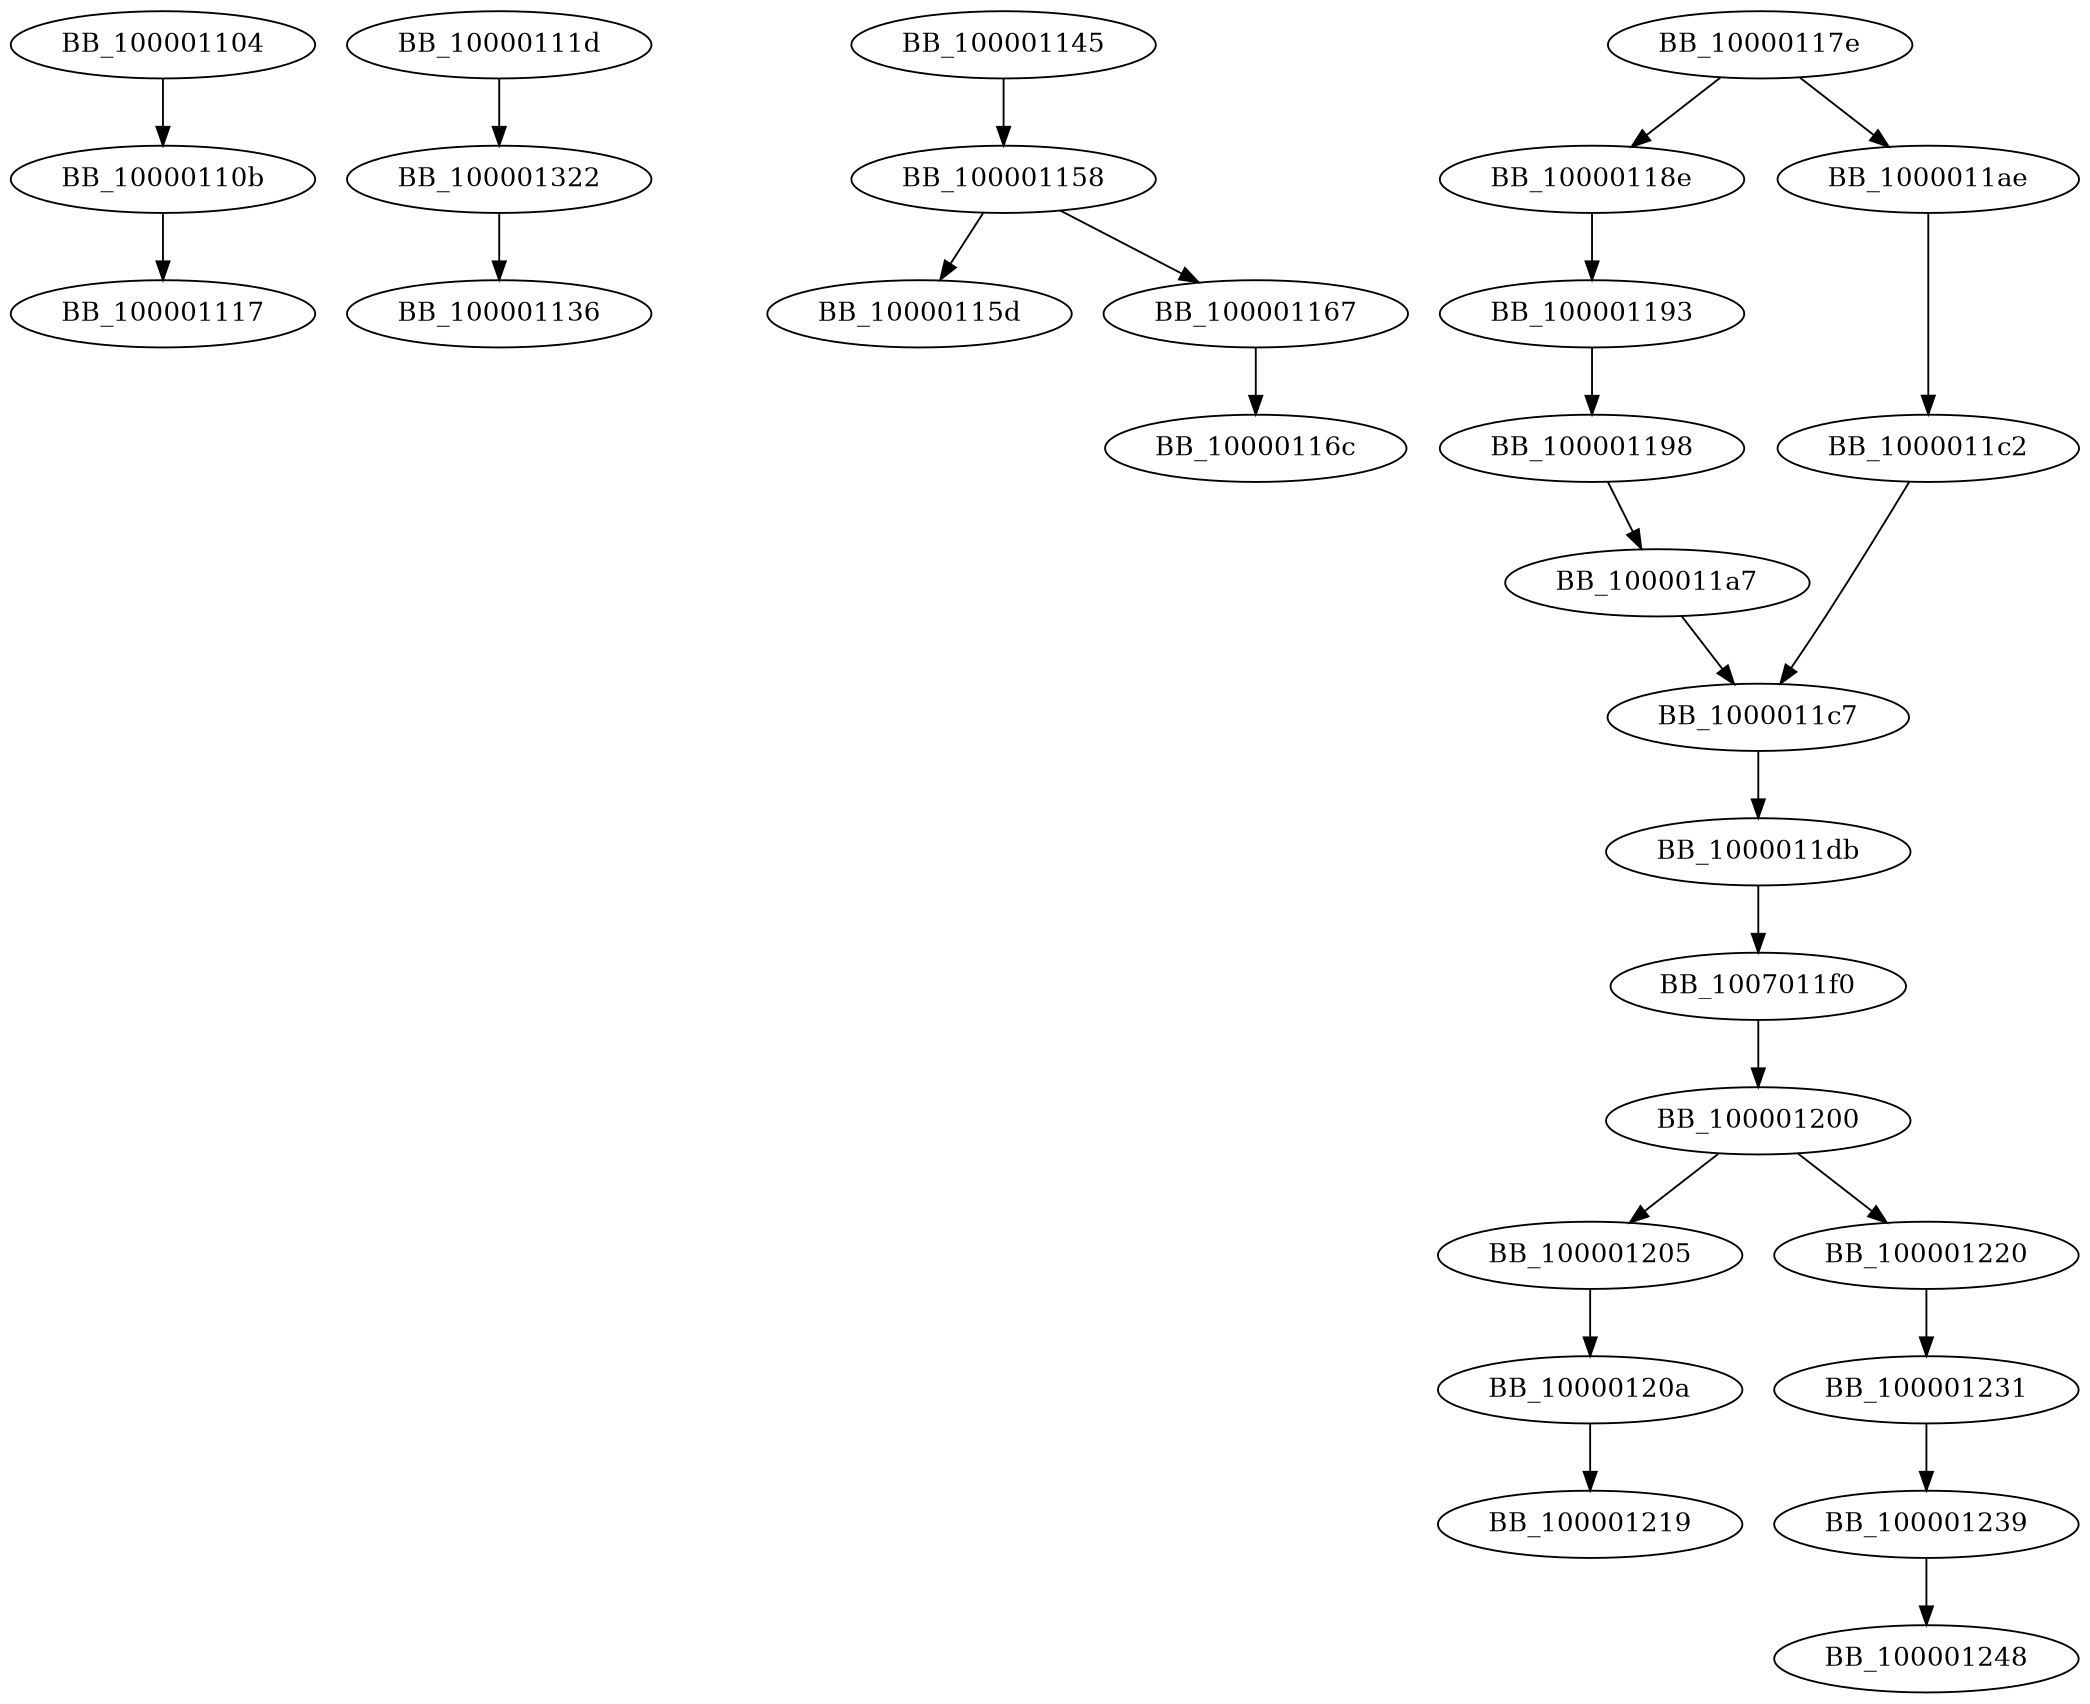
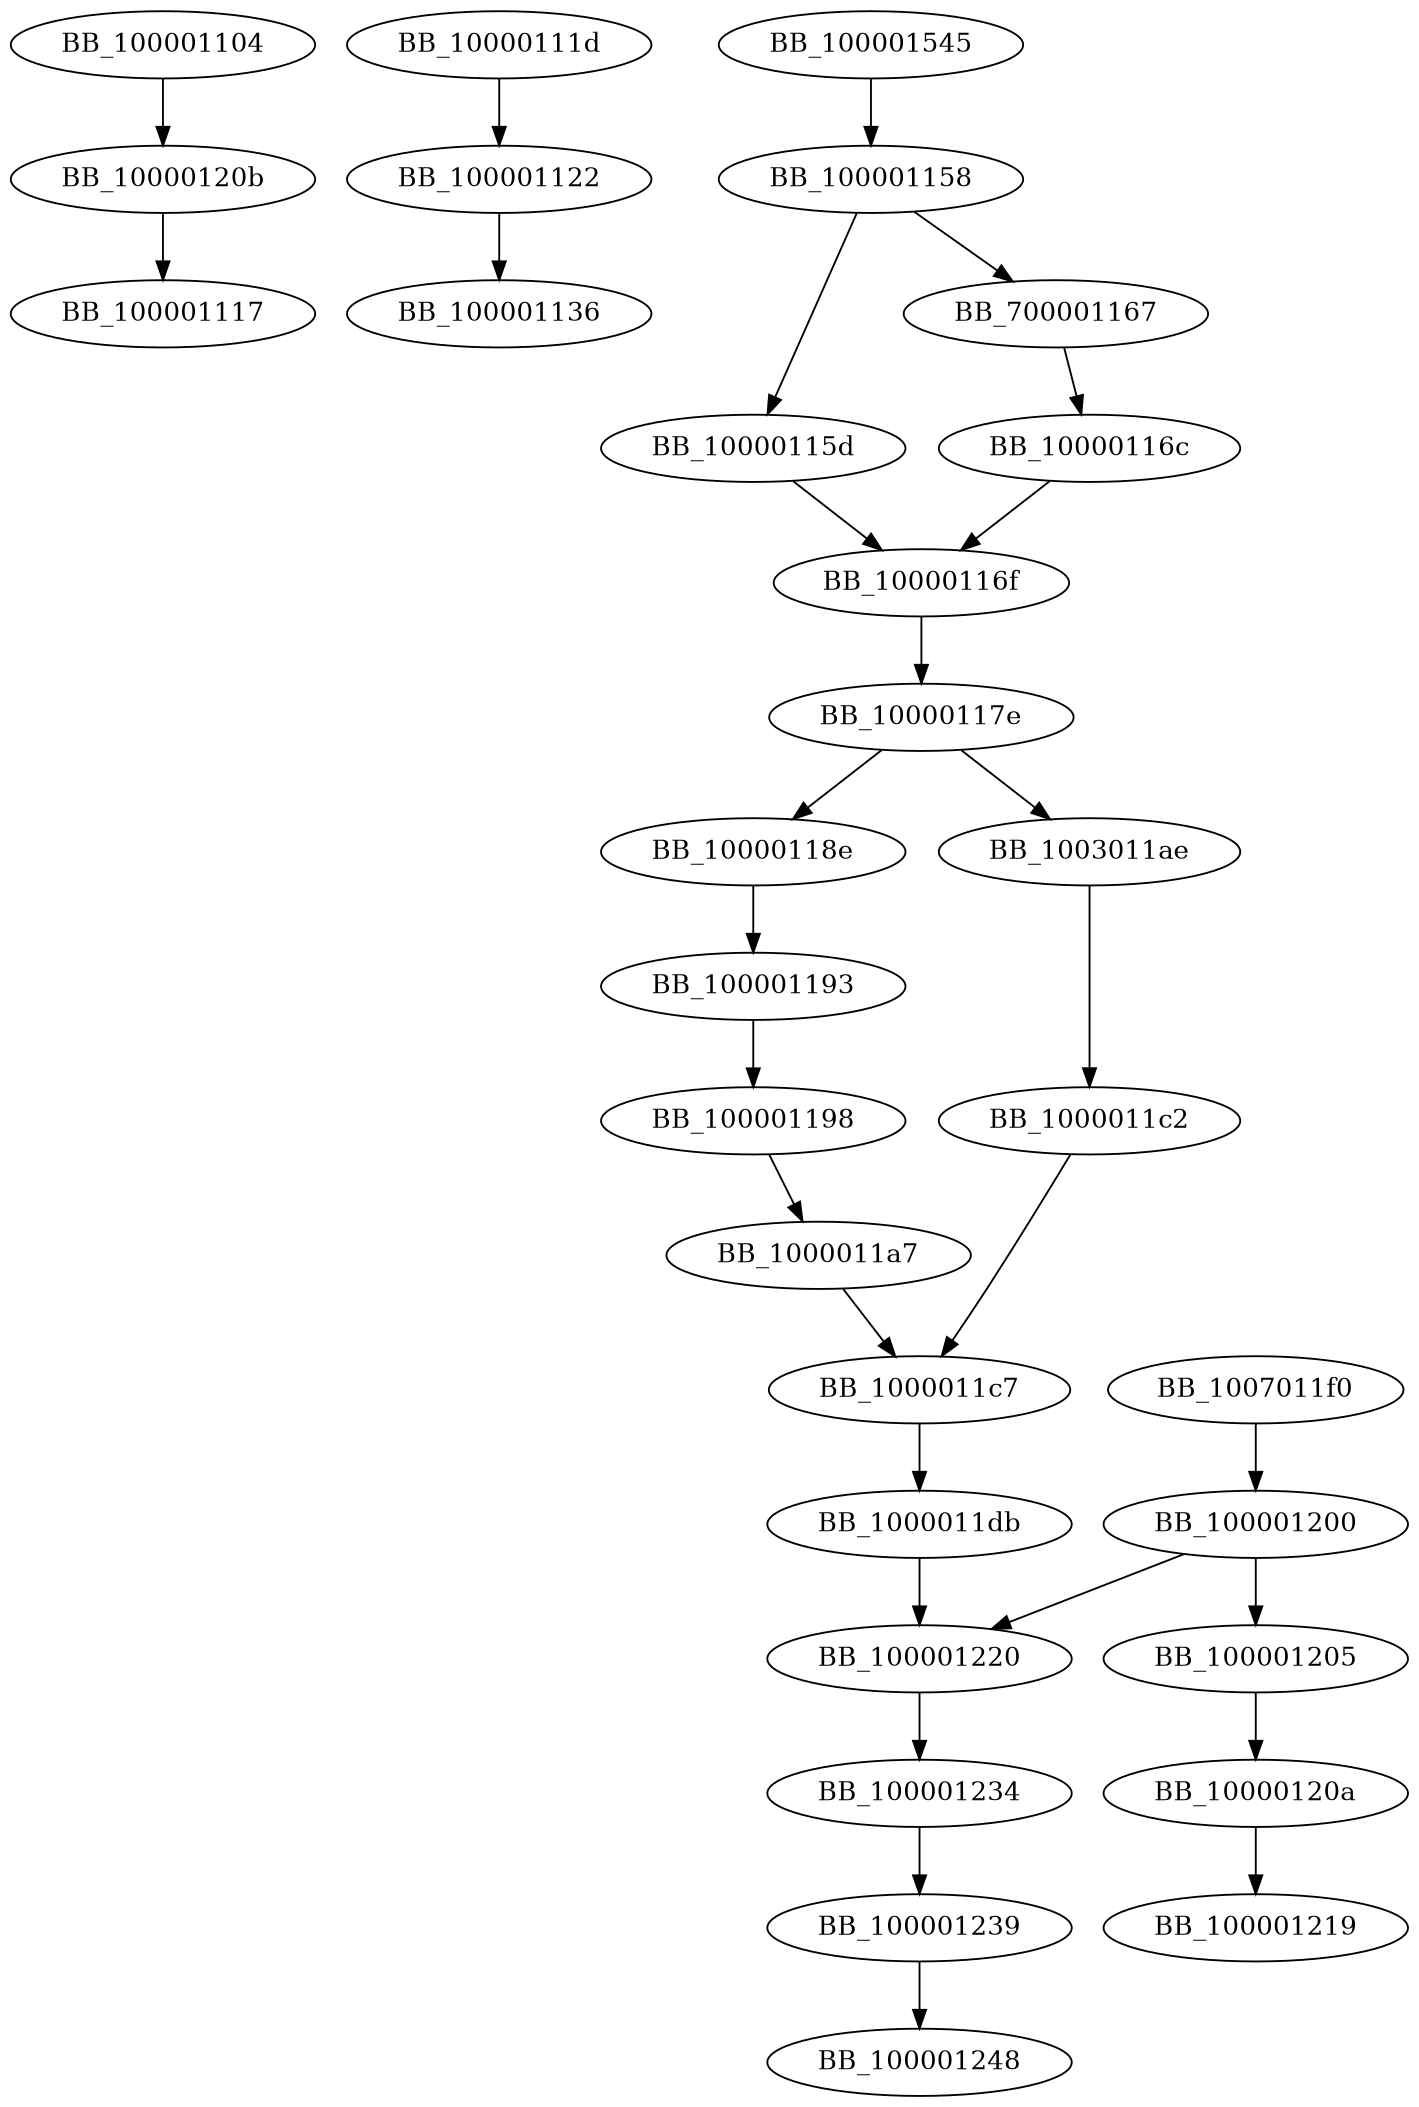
  digraph {
    BB_100001104
-   BB_10000110b
+   BB_10000110b [label=BB_10000120b]
    BB_100001117
    BB_10000111d
-   BB_100001122 [label=BB_100001322]
+   BB_100001122
    BB_100001136
-   BB_100001145
+   BB_100001145 [label=BB_100001545]
    BB_100001158
    BB_10000115d
-   BB_100001167
+   BB_100001167 [label=BB_700001167]
+   BB_10000116f
    BB_10000116c
    BB_10000117e
    BB_10000118e
-   BB_1000011ae
+   BB_1000011ae [label=BB_1003011ae]
    BB_100001193
    BB_100001198
    BB_1000011c2
    BB_1000011a7
    BB_1000011c7
    BB_1000011db
    n22 [label=BB_1007011f0]
    BB_100001200
    BB_100001205
    BB_100001220
    BB_10000120a
-   BB_100001234 [label=BB_100001231]
+   BB_100001234
    BB_100001219
    BB_100001239
    BB_100001248
    BB_100001104 -> BB_10000110b
    BB_10000110b -> BB_100001117
    BB_10000111d -> BB_100001122
    BB_100001122 -> BB_100001136
    BB_100001145 -> BB_100001158
    BB_100001158 -> BB_10000115d
    BB_100001158 -> BB_100001167
+   BB_10000115d -> BB_10000116f
    BB_100001167 -> BB_10000116c
+   BB_10000116f -> BB_10000117e
+   BB_10000116c -> BB_10000116f
    BB_10000117e -> BB_10000118e
    BB_10000117e -> BB_1000011ae
    BB_10000118e -> BB_100001193
    BB_1000011ae -> BB_1000011c2
    BB_100001193 -> BB_100001198
    BB_100001198 -> BB_1000011a7
    BB_1000011c2 -> BB_1000011c7
    BB_1000011a7 -> BB_1000011c7
    BB_1000011c7 -> BB_1000011db
-   BB_1000011db -> n22
+   BB_1000011db -> BB_100001220
    n22 -> BB_100001200
    BB_100001200 -> BB_100001205
    BB_100001200 -> BB_100001220
    BB_100001205 -> BB_10000120a
    BB_100001220 -> BB_100001234
    BB_10000120a -> BB_100001219
    BB_100001234 -> BB_100001239
    BB_100001239 -> BB_100001248
  }
